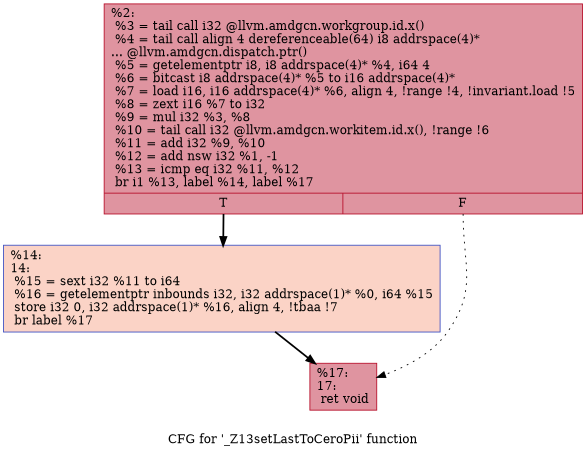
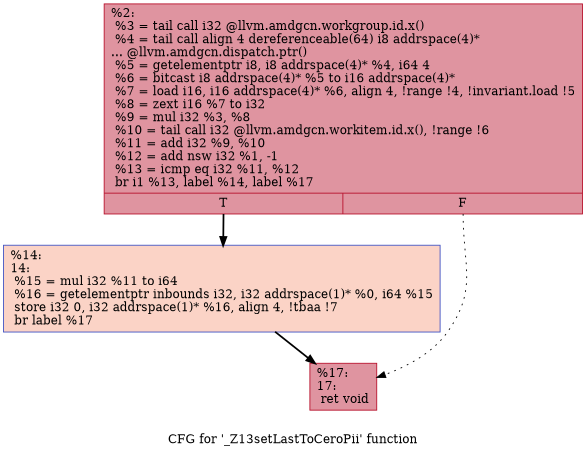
  digraph {
    label="CFG for '_Z13setLastToCeroPii' function"
    node [color="#b70d28ff" fillcolor="#b70d2870" shape=record style=filled]
    edge [style=bold]
    n1 [label="{%2:\l  %3 = tail call i32 @llvm.amdgcn.workgroup.id.x()\l  %4 = tail call align 4 dereferenceable(64) i8 addrspace(4)*\l... @llvm.amdgcn.dispatch.ptr()\l  %5 = getelementptr i8, i8 addrspace(4)* %4, i64 4\l  %6 = bitcast i8 addrspace(4)* %5 to i16 addrspace(4)*\l  %7 = load i16, i16 addrspace(4)* %6, align 4, !range !4, !invariant.load !5\l  %8 = zext i16 %7 to i32\l  %9 = mul i32 %3, %8\l  %10 = tail call i32 @llvm.amdgcn.workitem.id.x(), !range !6\l  %11 = add i32 %9, %10\l  %12 = add nsw i32 %1, -1\l  %13 = icmp eq i32 %11, %12\l  br i1 %13, label %14, label %17\l|{<s0>T|<s1>F}}"]
-   n2 [color="#3d50c3ff" fillcolor="#f59c7d70" label="{%14:\l14:                                               \l  %15 = sext i32 %11 to i64\l  %16 = getelementptr inbounds i32, i32 addrspace(1)* %0, i64 %15\l  store i32 0, i32 addrspace(1)* %16, align 4, !tbaa !7\l  br label %17\l}"]
+   n2 [color="#3d50c3ff" fillcolor="#f59c7d70" label="{%14:\l14:                                               \l  %15 = mul i32 %11 to i64\l  %16 = getelementptr inbounds i32, i32 addrspace(1)* %0, i64 %15\l  store i32 0, i32 addrspace(1)* %16, align 4, !tbaa !7\l  br label %17\l}"]
    n3 [label="{%17:\l17:                                               \l  ret void\l}"]
    n1 -> n2 [tailport=s0]
    n1 -> n3 [tailport=s1 style=dotted]
    n2 -> n3
  }
